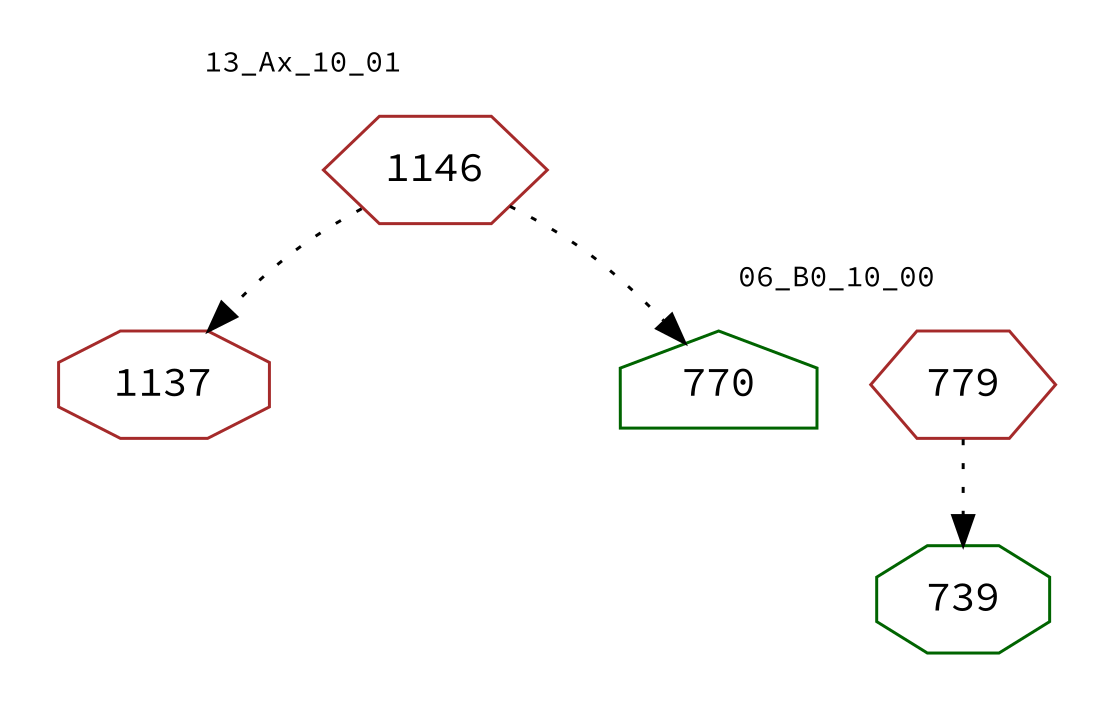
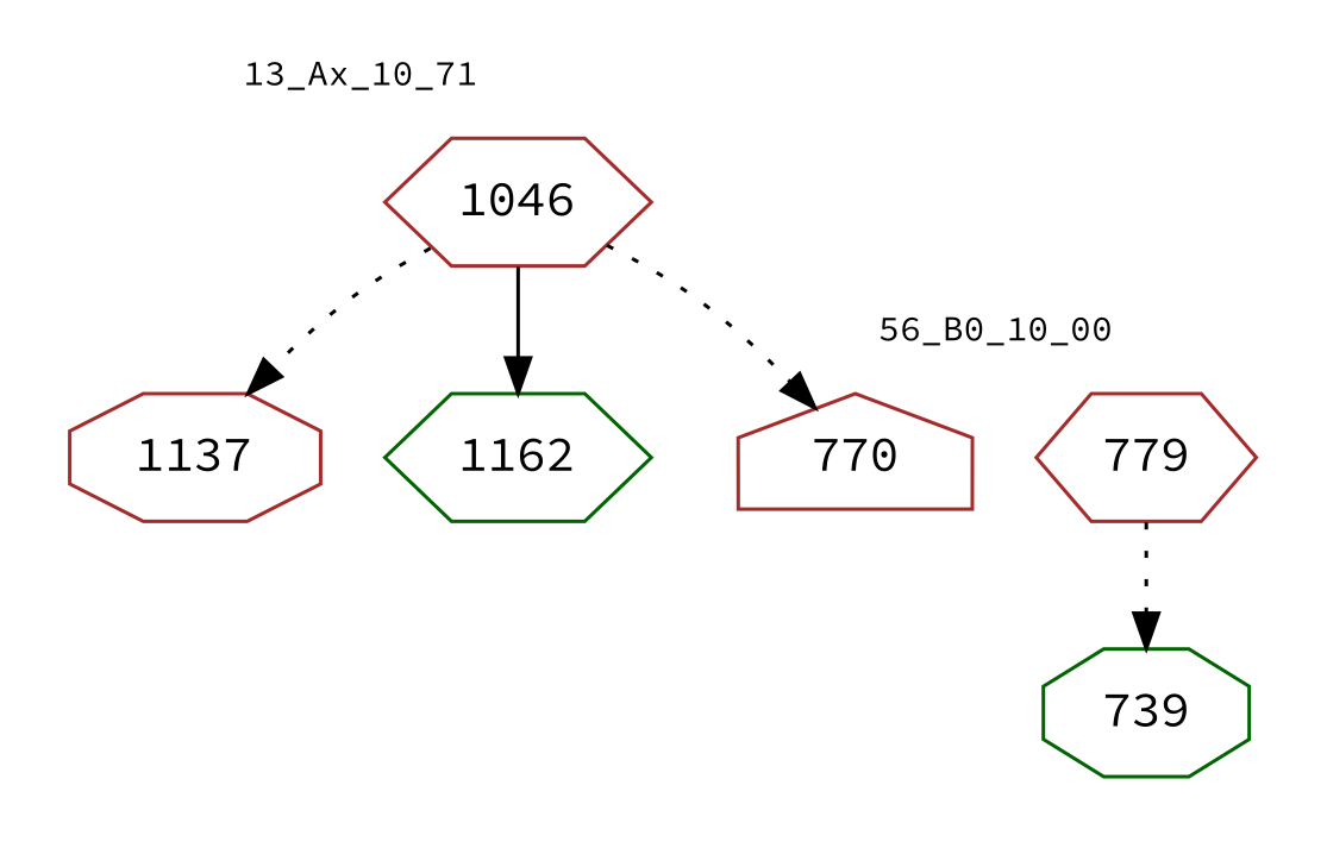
  digraph {
    fontname="Source Code Pro"
    node [color=brown fontname="Source Code Pro" shape=hexagon]
    edge [color=black fontname="Source Code Pro" style=dotted]
-   n1 [label=1146]
+   n1 [label=1046]
    n2 [label=1137 shape=octagon]
+   n3 [color=darkgreen label=1162]
    n4 [label=779]
    n5 [color=darkgreen label=739 shape=octagon]
-   n6 [color=darkgreen label=770 shape=house]
+   n6 [label=770 shape=house]
    subgraph cluster_1 {
      color=white
      fontsize=10
-     label="13_Ax_10_01"
+     label="13_Ax_10_71"
      n1
      n2
+     n3
    }
    subgraph cluster_2 {
      color=white
      fontsize=10
-     label="06_B0_10_00"
+     label="56_B0_10_00"
      n4
      n5
      n6
    }
    n1 -> n2
+   n1 -> n3 [style=solid]
    n1 -> n6
    n4 -> n5
  }
